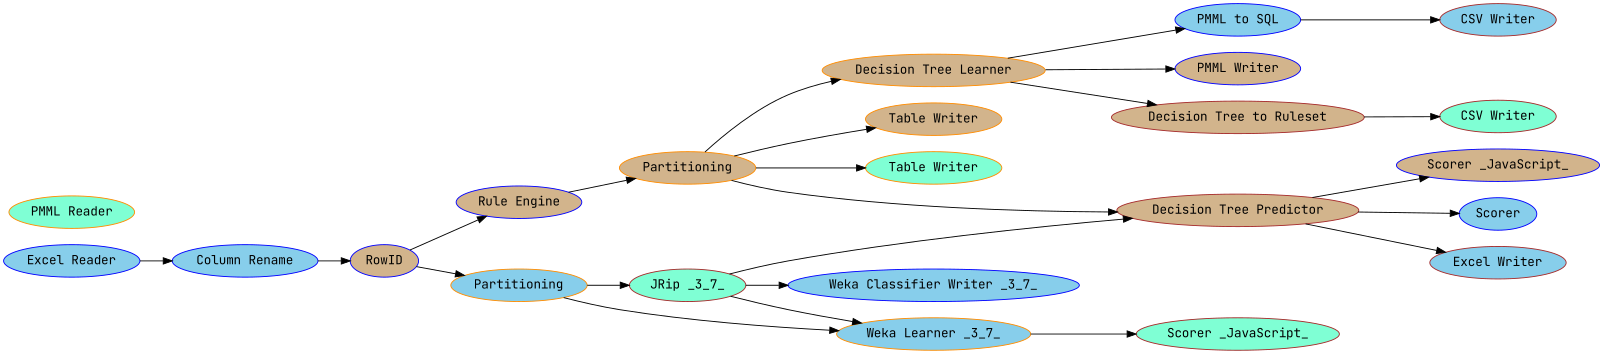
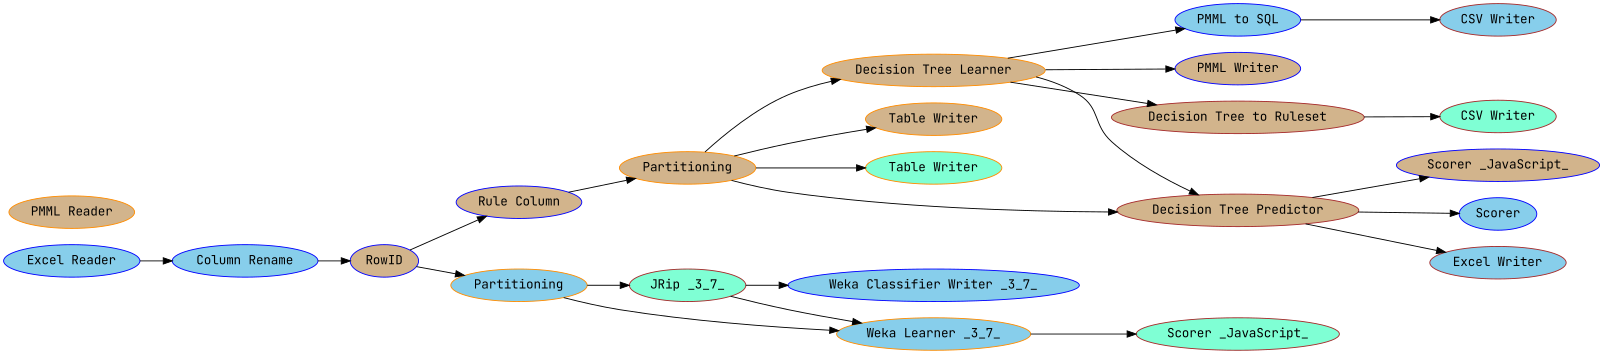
  digraph {
    fontname="JetBrains Mono"
    rankdir=LR
    node [color=blue fillcolor=tan fontname="JetBrains Mono" style=filled]
    edge [fontname="JetBrains Mono"]
    n1 [color=brown label="Decision Tree Predictor"]
    n2 [label="Scorer _JavaScript_"]
    n3 [fillcolor=skyblue label=Scorer]
    n4 [color=brown fillcolor=skyblue label="Excel Writer"]
    n5 [fillcolor=skyblue label="Excel Reader"]
    n6 [fillcolor=skyblue label="Column Rename"]
    n7 [label=RowID]
-   n8 [label="Rule Engine"]
+   n8 [label="Rule Column"]
    n9 [color=darkorange fillcolor=skyblue label=Partitioning]
    n10 [color=darkorange label=Partitioning]
    n11 [color=darkorange label="Decision Tree Learner"]
    n12 [color=darkorange label="Table Writer"]
    n13 [color=darkorange fillcolor=aquamarine label="Table Writer"]
    n14 [color=brown label="Decision Tree to Ruleset"]
    n15 [fillcolor=skyblue label="PMML to SQL"]
    n16 [label="PMML Writer"]
    n17 [color=brown fillcolor=aquamarine label="CSV Writer"]
    n18 [color=brown fillcolor=skyblue label="CSV Writer"]
    n19 [color=brown fillcolor=aquamarine label="JRip _3_7_"]
    n20 [color=darkorange fillcolor=skyblue label="Weka Learner _3_7_"]
-   n21 [color=darkorange fillcolor=aquamarine label="PMML Reader"]
+   n21 [color=darkorange label="PMML Reader"]
    n22 [fillcolor=skyblue label="Weka Classifier Writer _3_7_"]
    n23 [color=brown fillcolor=aquamarine label="Scorer _JavaScript_"]
    n1 -> n2
    n1 -> n3
    n1 -> n4
    n5 -> n6
    n6 -> n7
    n7 -> n8
    n7 -> n9
    n8 -> n10
    n9 -> n19
    n9 -> n20
    n10 -> n1
    n10 -> n11
    n10 -> n12
    n10 -> n13
-   n19 -> n1
+   n11 -> n1
    n11 -> n14
    n11 -> n15
    n11 -> n16
    n14 -> n17
    n15 -> n18
    n19 -> n20
    n19 -> n22
    n20 -> n23
  }
